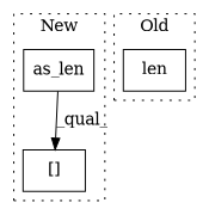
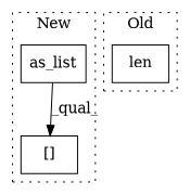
  digraph {
    node [a=32 shape=box]
-   n1 [l=9 label=as_len s=20459]
+   n1 [l=9 label=as_list s=20459]
    n2 [a=2 l="35,1" label="[]" s="20434,20470"]
    n3 [l="4,1" label=len s="20171,20187"]
    subgraph cluster_1 {
      label=New
      style=dotted
      n1
      n2
    }
    subgraph cluster_2 {
      label=Old
      style=dotted
      n3
    }
    n1 -> n2 [label=_qual_]
  }
